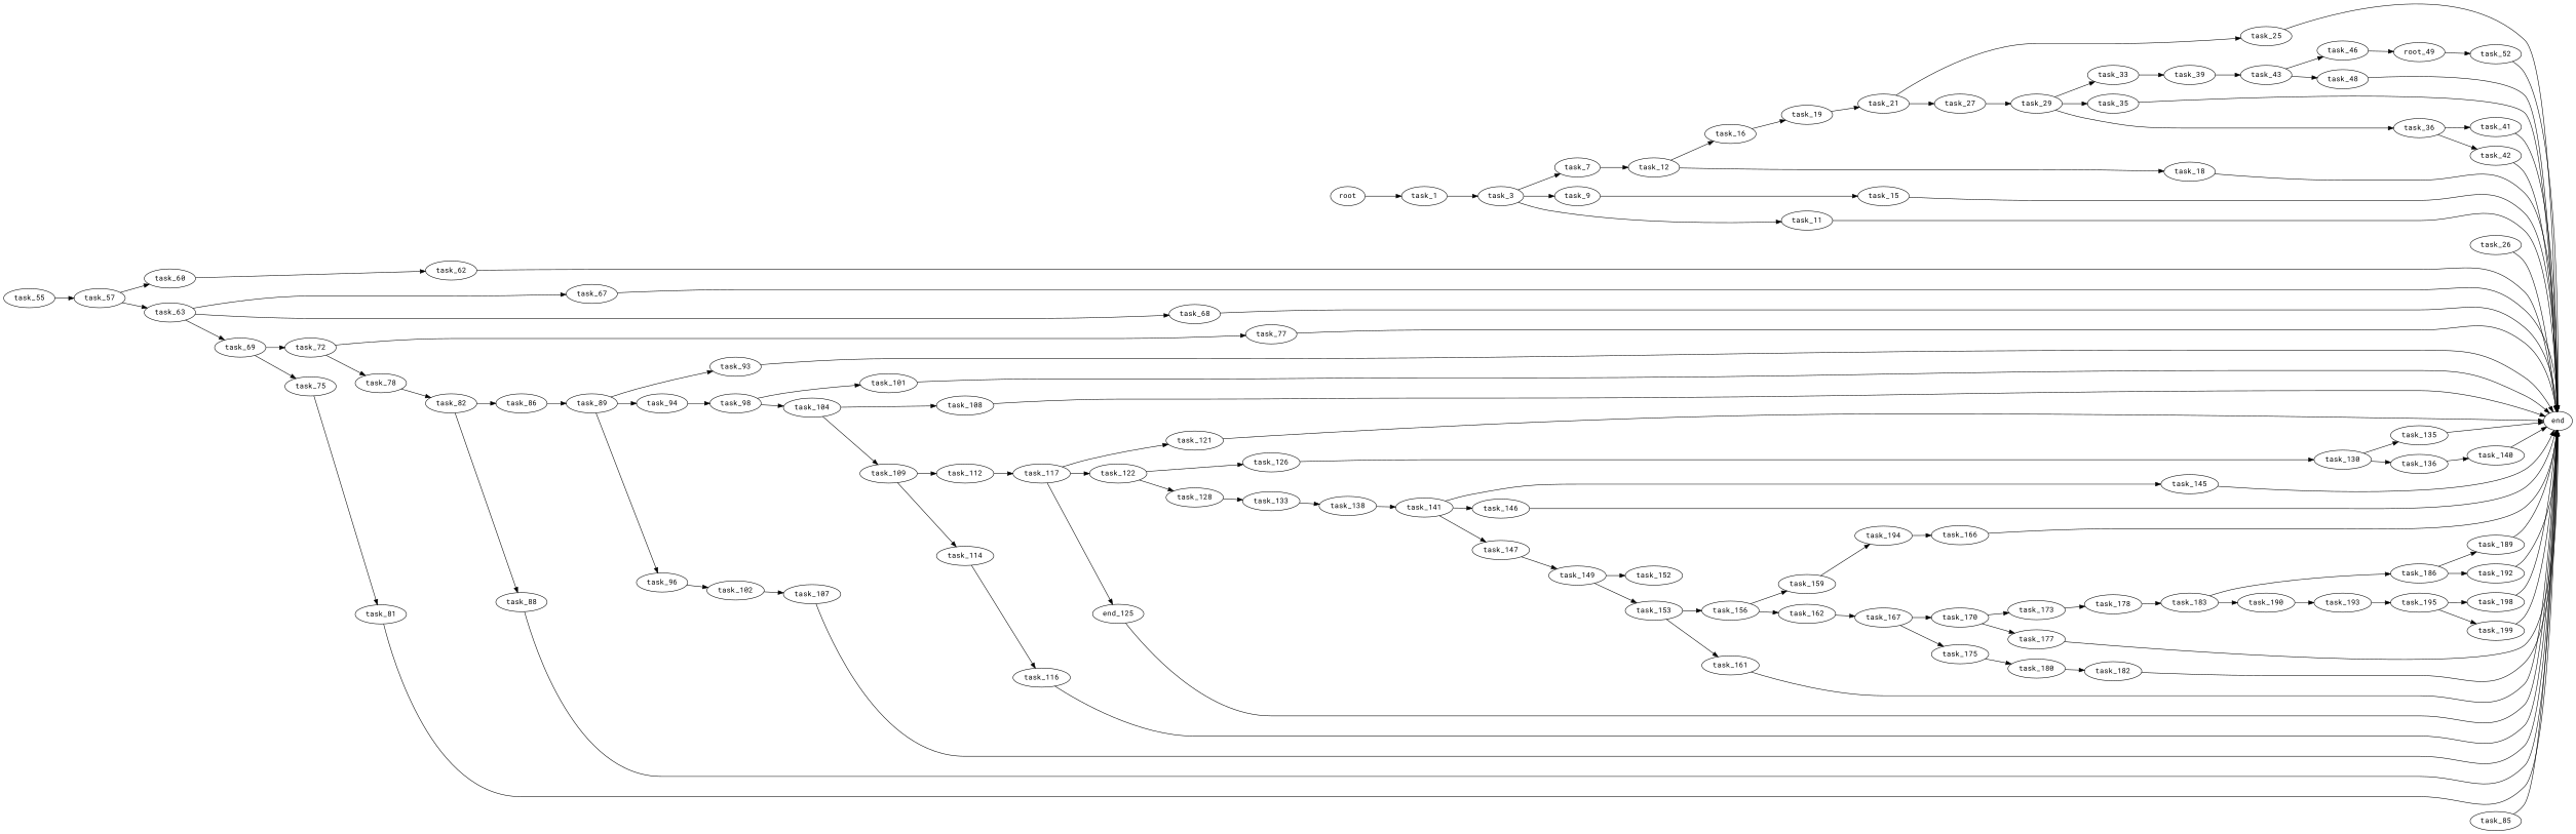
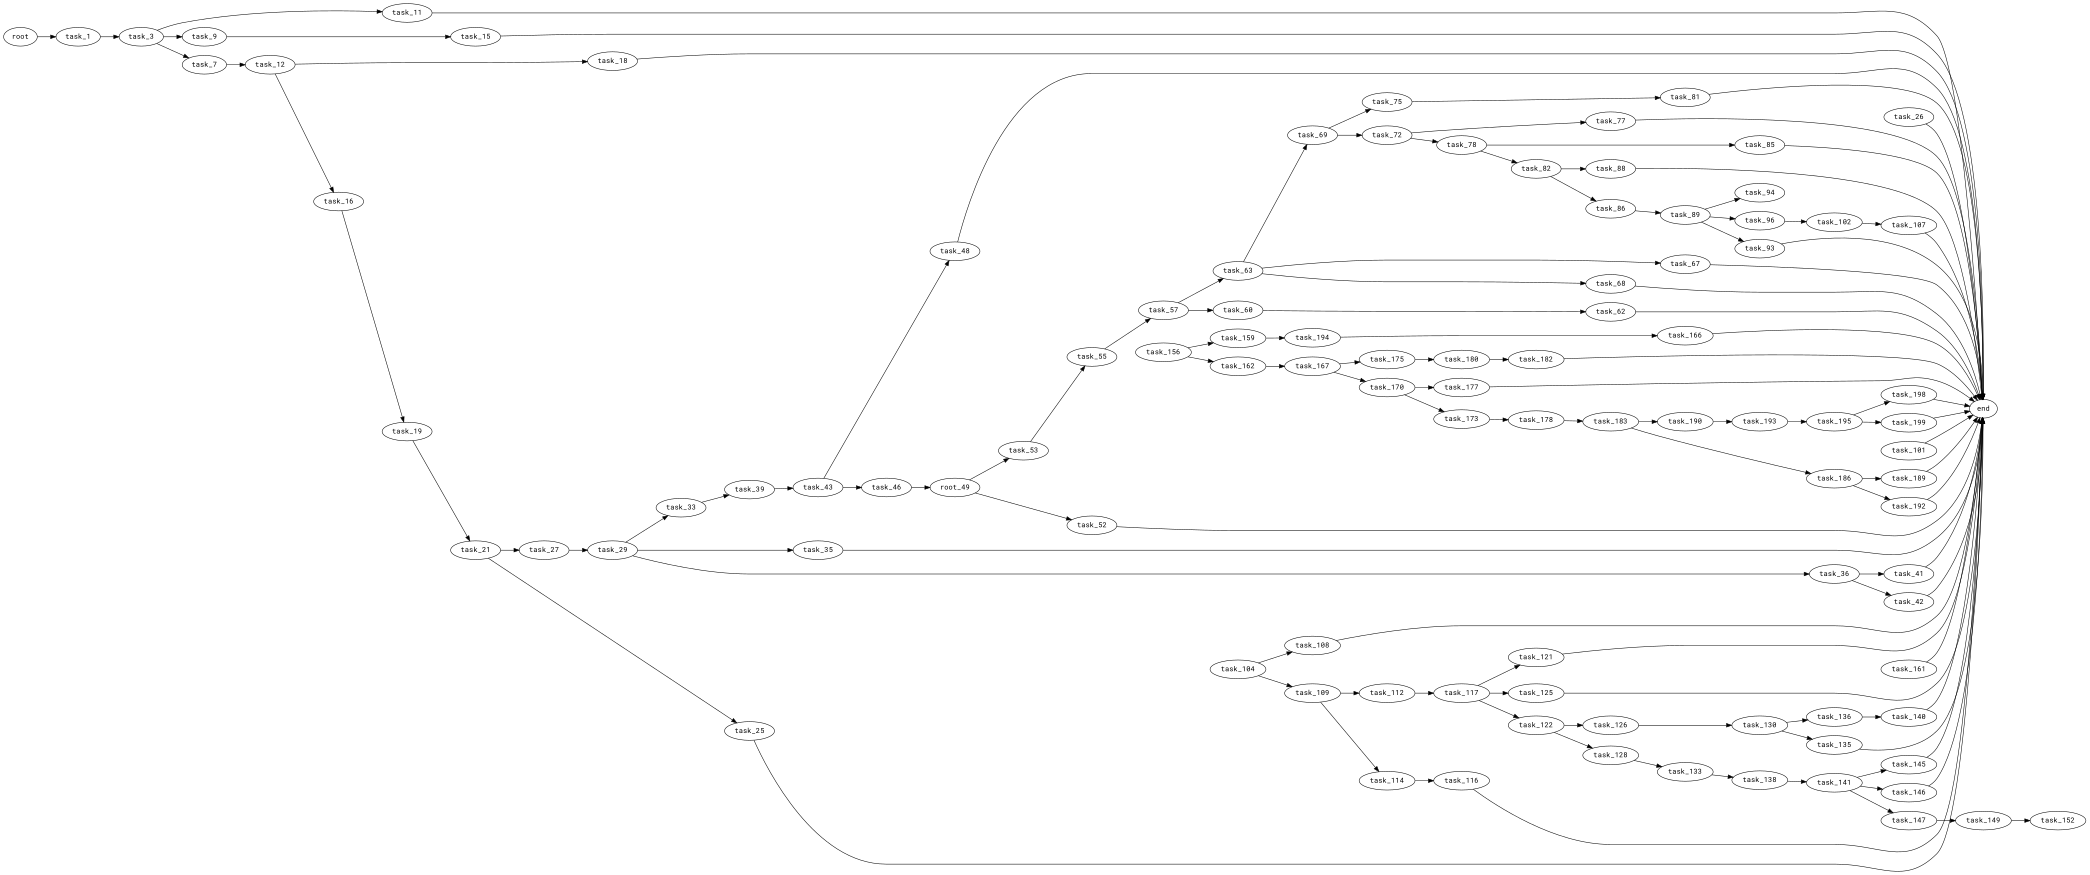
  digraph {
    fontname="Roboto Mono"
    rankdir=LR
    node [fontname="Roboto Mono"]
    edge [fontname="Roboto Mono"]
    root
    task_1
    task_3
    task_7
    task_9
    task_11
    task_12
    task_15
    end
    task_16
    task_18
    task_19
    task_21
    task_25
    task_27
    task_26
    task_29
    task_33
    task_35
    task_36
    task_39
    task_41
    task_42
    task_43
    task_46
    task_48
    n27 [label=root_49]
    task_52
+   task_53
    task_55
    task_57
    task_60
    task_63
    task_62
    task_67
    task_68
    task_69
    task_72
    task_75
    task_77
    task_78
    task_81
    task_82
    task_85
    task_86
    task_88
    task_89
    task_93
    task_94
    task_96
-   task_98
    task_102
    task_101
    task_104
    task_107
    task_108
    task_109
    task_112
    task_114
    task_117
    task_116
    task_121
    task_122
-   task_125 [label=end_125]
+   task_125
    task_126
    task_128
    task_130
    task_133
    task_135
    task_136
    task_138
    task_140
    task_141
    task_145
    task_146
    task_147
    task_149
    task_152
-   task_153
    task_156
    task_161
    task_159
    task_162
    n84 [label=task_194]
    task_167
    task_166
    task_170
    task_175
    task_173
    task_177
    task_180
    task_178
    task_183
    task_182
    task_186
    task_190
    task_189
    task_192
    task_193
    task_195
    task_198
    task_199
    root -> task_1
    task_1 -> task_3
    task_3 -> task_7
    task_3 -> task_9
    task_3 -> task_11
    task_7 -> task_12
    task_9 -> task_15
    task_11 -> end
    task_12 -> task_16
    task_12 -> task_18
    task_15 -> end
    task_16 -> task_19
    task_18 -> end
    task_19 -> task_21
    task_21 -> task_25
    task_21 -> task_27
    task_25 -> end
    task_27 -> task_29
    task_26 -> end
    task_29 -> task_33
    task_29 -> task_35
    task_29 -> task_36
    task_33 -> task_39
    task_35 -> end
    task_36 -> task_41
    task_36 -> task_42
    task_39 -> task_43
    task_41 -> end
    task_42 -> end
    task_43 -> task_46
    task_43 -> task_48
    task_46 -> n27
    task_48 -> end
    n27 -> task_52
+   n27 -> task_53
    task_52 -> end
+   task_53 -> task_55
    task_55 -> task_57
    task_57 -> task_60
    task_57 -> task_63
    task_60 -> task_62
    task_63 -> task_67
    task_63 -> task_68
    task_63 -> task_69
    task_62 -> end
    task_67 -> end
    task_68 -> end
    task_69 -> task_72
    task_69 -> task_75
    task_72 -> task_77
    task_72 -> task_78
    task_75 -> task_81
    task_77 -> end
    task_78 -> task_82
+   task_78 -> task_85
    task_81 -> end
    task_82 -> task_86
    task_82 -> task_88
    task_85 -> end
    task_86 -> task_89
    task_88 -> end
    task_89 -> task_93
    task_89 -> task_94
    task_89 -> task_96
    task_93 -> end
-   task_94 -> task_98
    task_96 -> task_102
-   task_98 -> task_101
-   task_98 -> task_104
    task_102 -> task_107
    task_101 -> end
    task_104 -> task_108
    task_104 -> task_109
    task_107 -> end
    task_108 -> end
    task_109 -> task_112
    task_109 -> task_114
    task_112 -> task_117
    task_114 -> task_116
    task_117 -> task_121
    task_117 -> task_122
    task_117 -> task_125
    task_116 -> end
    task_121 -> end
    task_122 -> task_126
    task_122 -> task_128
    task_125 -> end
    task_126 -> task_130
    task_128 -> task_133
    task_130 -> task_135
    task_130 -> task_136
    task_133 -> task_138
    task_135 -> end
    task_136 -> task_140
    task_138 -> task_141
    task_140 -> end
    task_141 -> task_145
    task_141 -> task_146
    task_141 -> task_147
    task_145 -> end
    task_146 -> end
    task_147 -> task_149
    task_149 -> task_152
-   task_149 -> task_153
-   task_153 -> task_156
-   task_153 -> task_161
    task_156 -> task_159
    task_156 -> task_162
    task_161 -> end
    task_159 -> n84
    task_162 -> task_167
    n84 -> task_166
    task_167 -> task_170
    task_167 -> task_175
    task_166 -> end
    task_170 -> task_173
    task_170 -> task_177
    task_175 -> task_180
    task_173 -> task_178
    task_177 -> end
    task_180 -> task_182
    task_178 -> task_183
    task_183 -> task_186
    task_183 -> task_190
    task_182 -> end
    task_186 -> task_189
    task_186 -> task_192
    task_190 -> task_193
    task_189 -> end
    task_192 -> end
    task_193 -> task_195
    task_195 -> task_198
    task_195 -> task_199
    task_198 -> end
    task_199 -> end
  }
